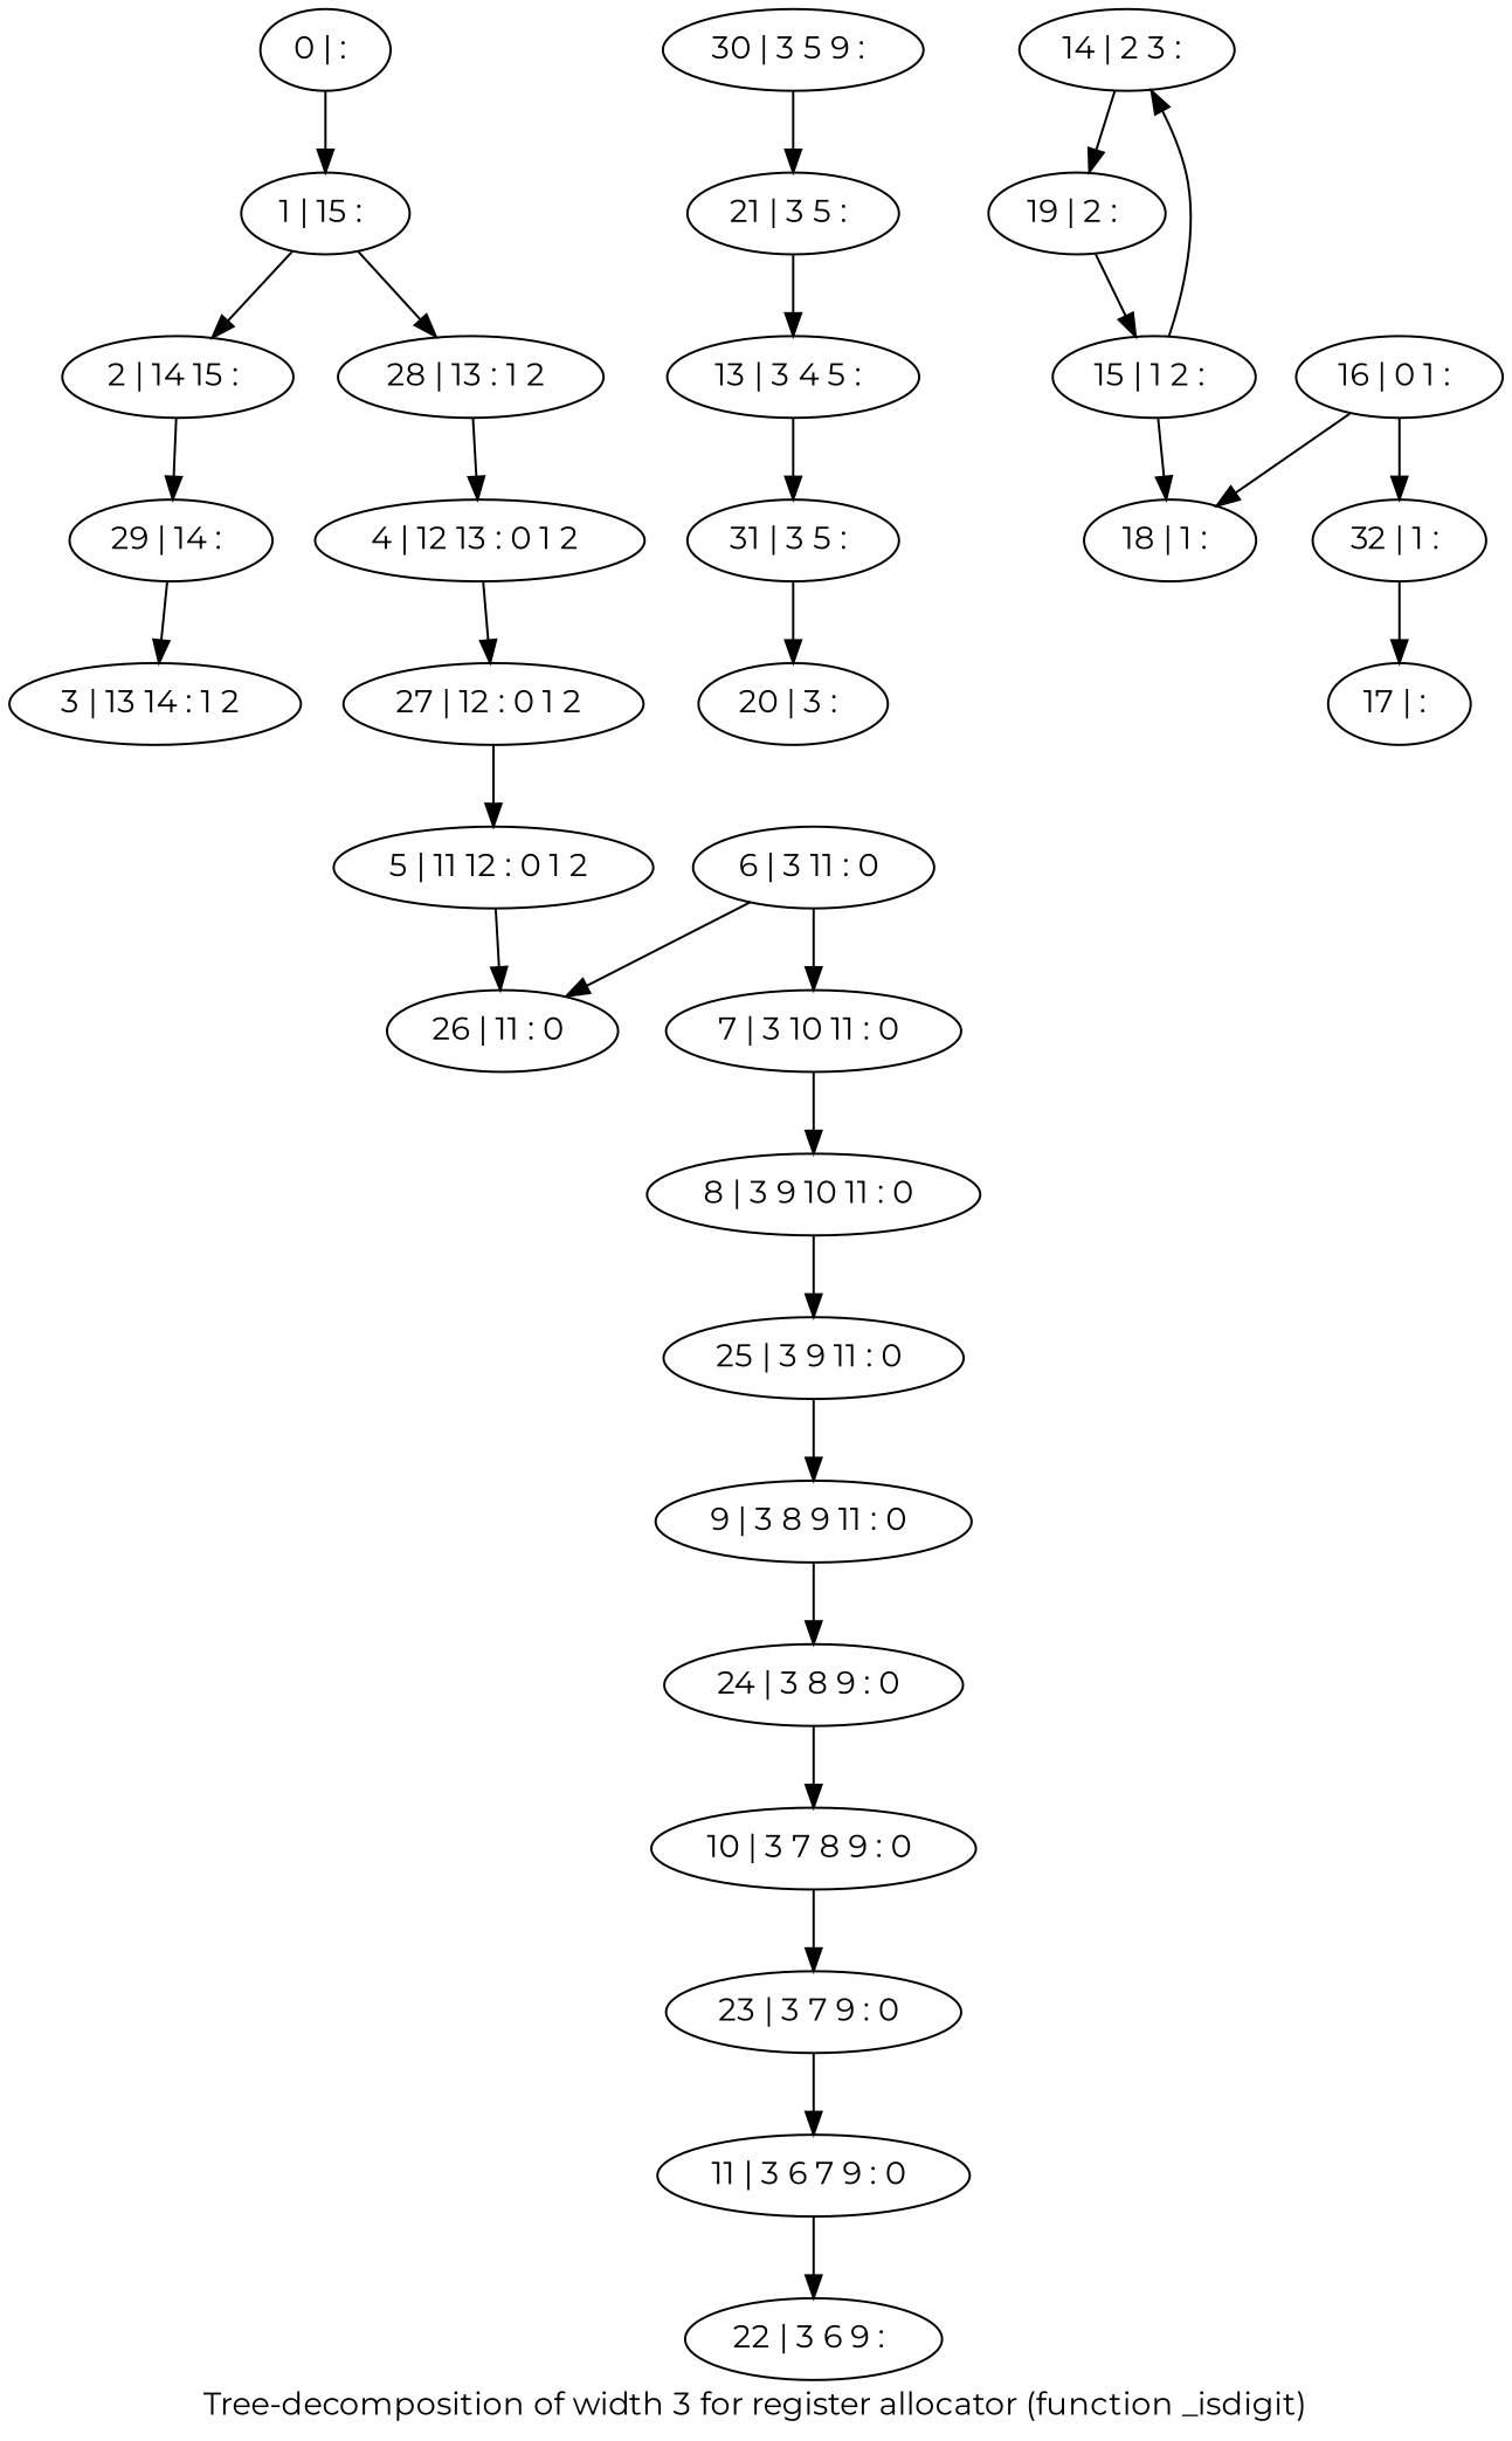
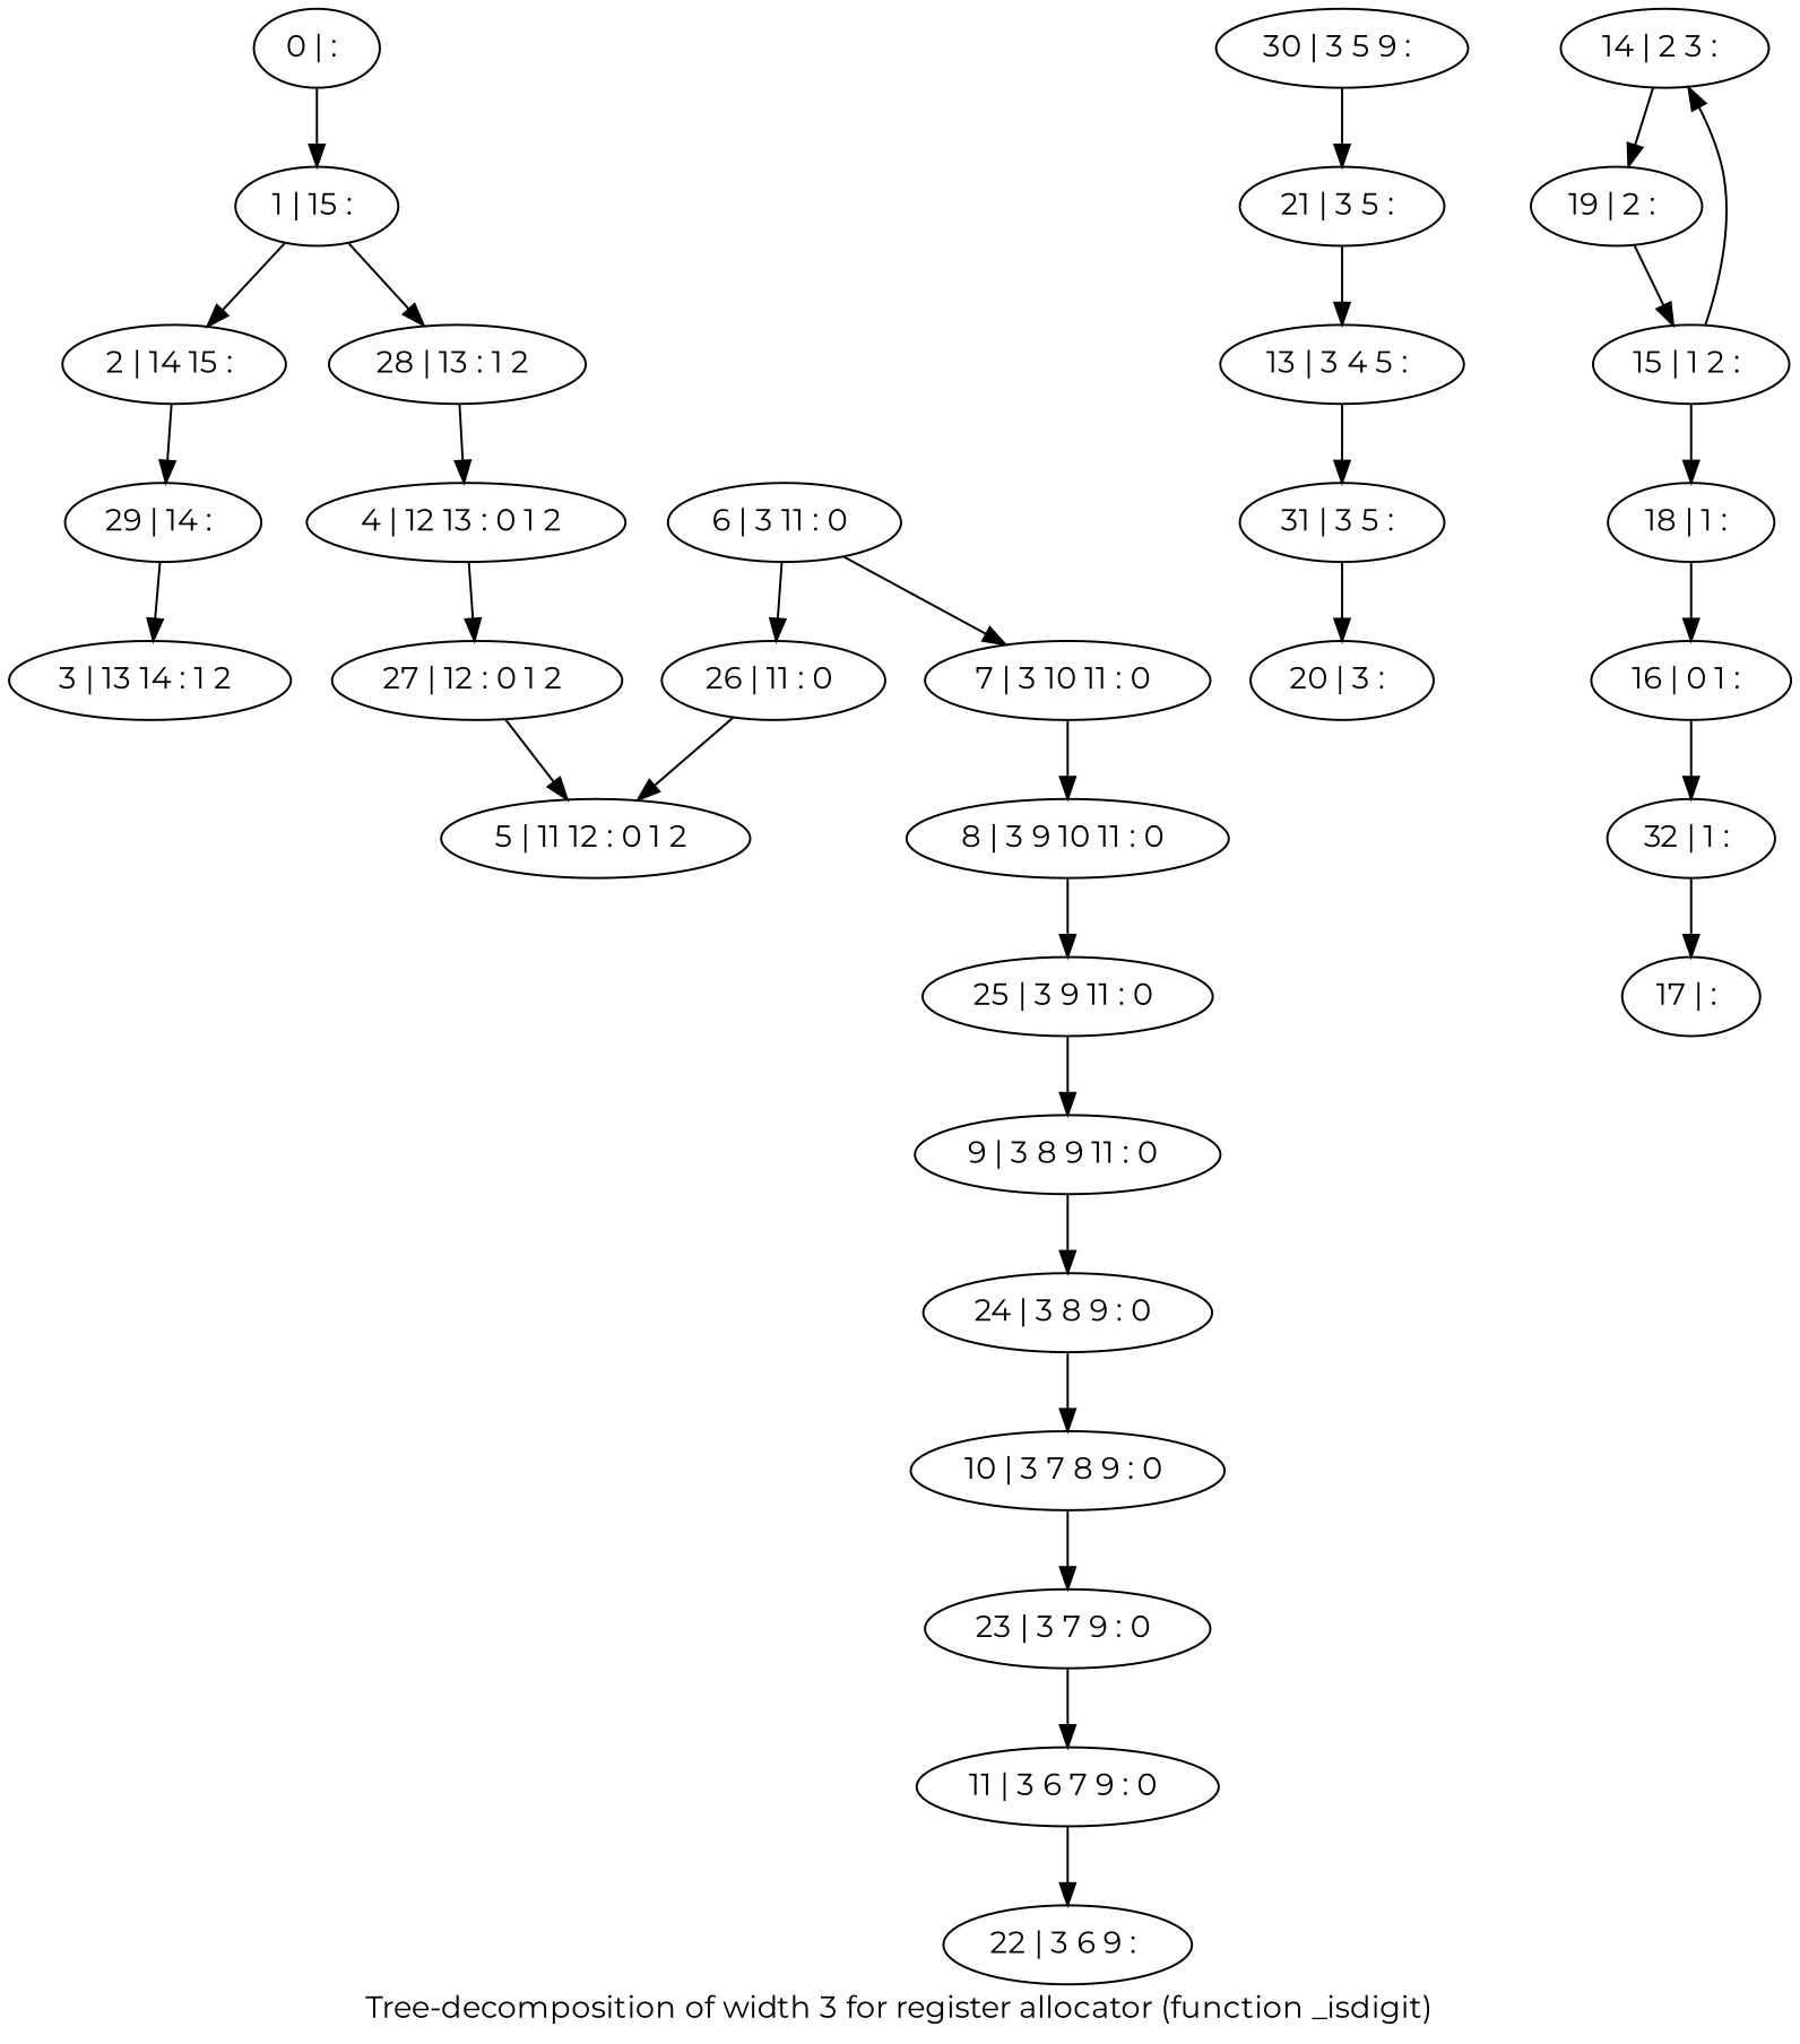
  digraph {
    fontname=Montserrat
    label="Tree-decomposition of width 3 for register allocator (function _isdigit)"
    node [fontname=Montserrat]
    edge [fontname=Montserrat]
    n1 [label="0 | : "]
    n2 [label="1 | 15 : "]
    n3 [label="2 | 14 15 : "]
    n4 [label="28 | 13 : 1 2 "]
    n5 [label="29 | 14 : "]
    n6 [label="3 | 13 14 : 1 2 "]
    n7 [label="4 | 12 13 : 0 1 2 "]
    n8 [label="27 | 12 : 0 1 2 "]
    n9 [label="5 | 11 12 : 0 1 2 "]
    n10 [label="26 | 11 : 0 "]
    n11 [label="6 | 3 11 : 0 "]
    n12 [label="7 | 3 10 11 : 0 "]
    n13 [label="8 | 3 9 10 11 : 0 "]
    n14 [label="25 | 3 9 11 : 0 "]
    n15 [label="9 | 3 8 9 11 : 0 "]
    n16 [label="24 | 3 8 9 : 0 "]
    n17 [label="10 | 3 7 8 9 : 0 "]
    n18 [label="23 | 3 7 9 : 0 "]
    n19 [label="11 | 3 6 7 9 : 0 "]
    n20 [label="22 | 3 6 9 : "]
    n21 [label="30 | 3 5 9 : "]
    n22 [label="21 | 3 5 : "]
    n23 [label="13 | 3 4 5 : "]
    n24 [label="31 | 3 5 : "]
    n25 [label="20 | 3 : "]
    n26 [label="14 | 2 3 : "]
    n27 [label="19 | 2 : "]
    n28 [label="15 | 1 2 : "]
    n29 [label="18 | 1 : "]
    n30 [label="16 | 0 1 : "]
    n31 [label="32 | 1 : "]
    n32 [label="17 | : "]
    n1 -> n2
    n2 -> n3
    n2 -> n4
    n3 -> n5
    n4 -> n7
    n5 -> n6
    n7 -> n8
    n8 -> n9
-   n9 -> n10
+   n10 -> n9
    n11 -> n10
    n11 -> n12
    n12 -> n13
    n13 -> n14
    n14 -> n15
    n15 -> n16
    n16 -> n17
    n17 -> n18
    n18 -> n19
    n19 -> n20
    n21 -> n22
    n22 -> n23
    n23 -> n24
    n24 -> n25
    n26 -> n27
    n27 -> n28
    n28 -> n26
    n28 -> n29
-   n30 -> n29
+   n29 -> n30
    n30 -> n31
    n31 -> n32
  }
